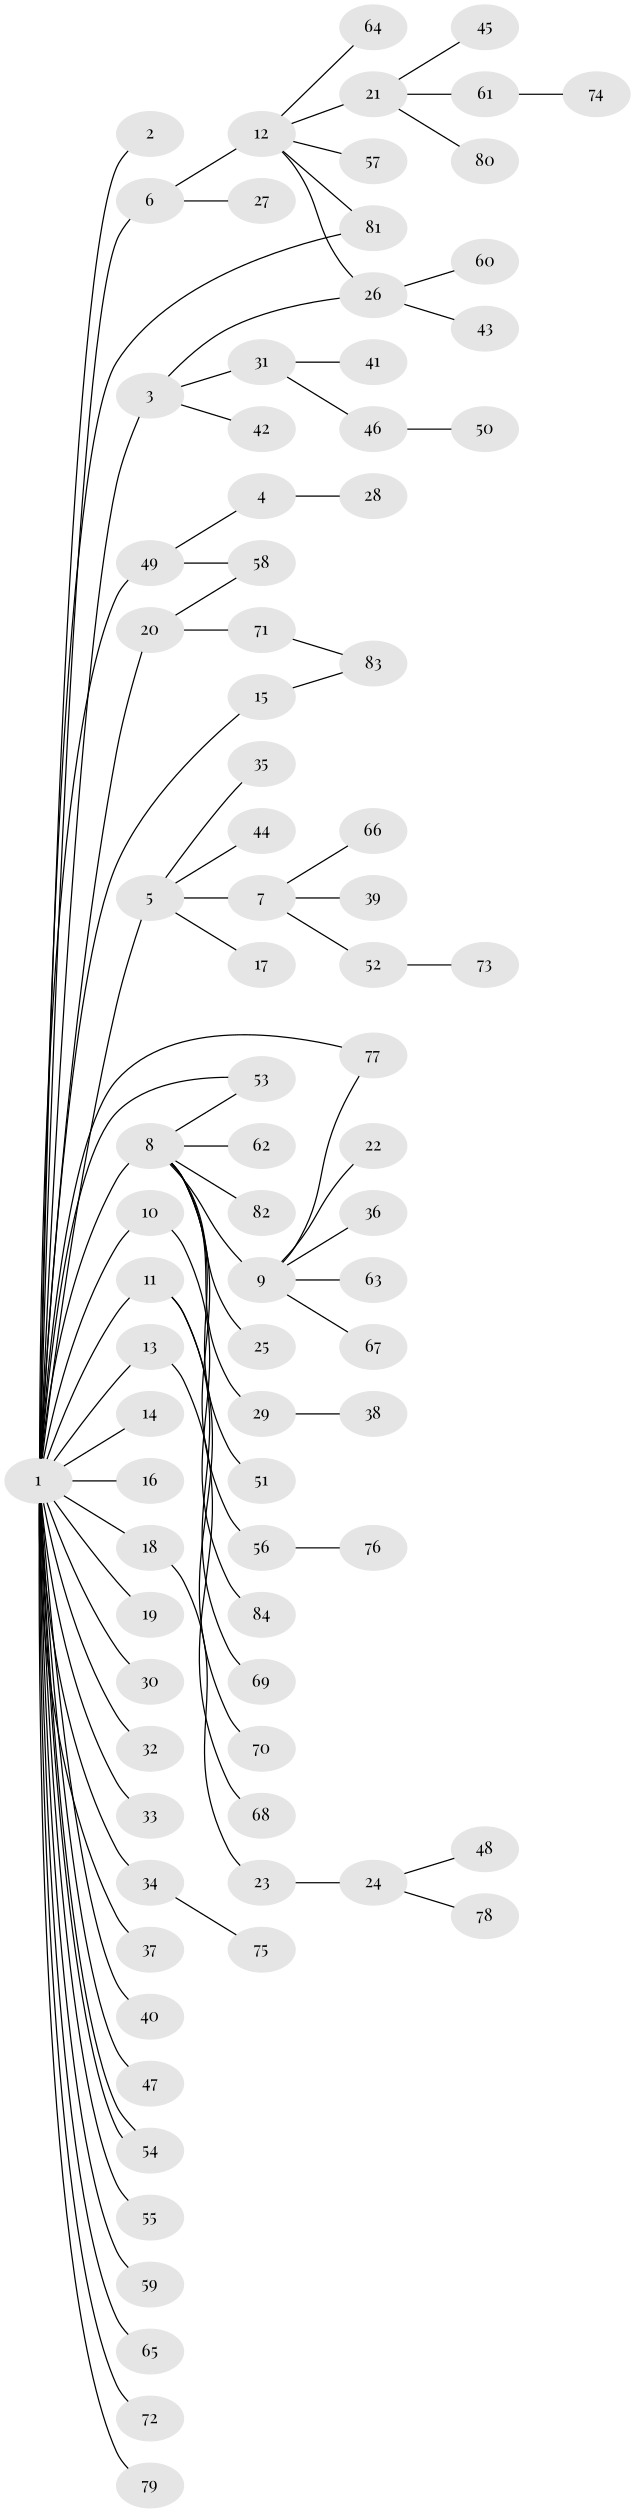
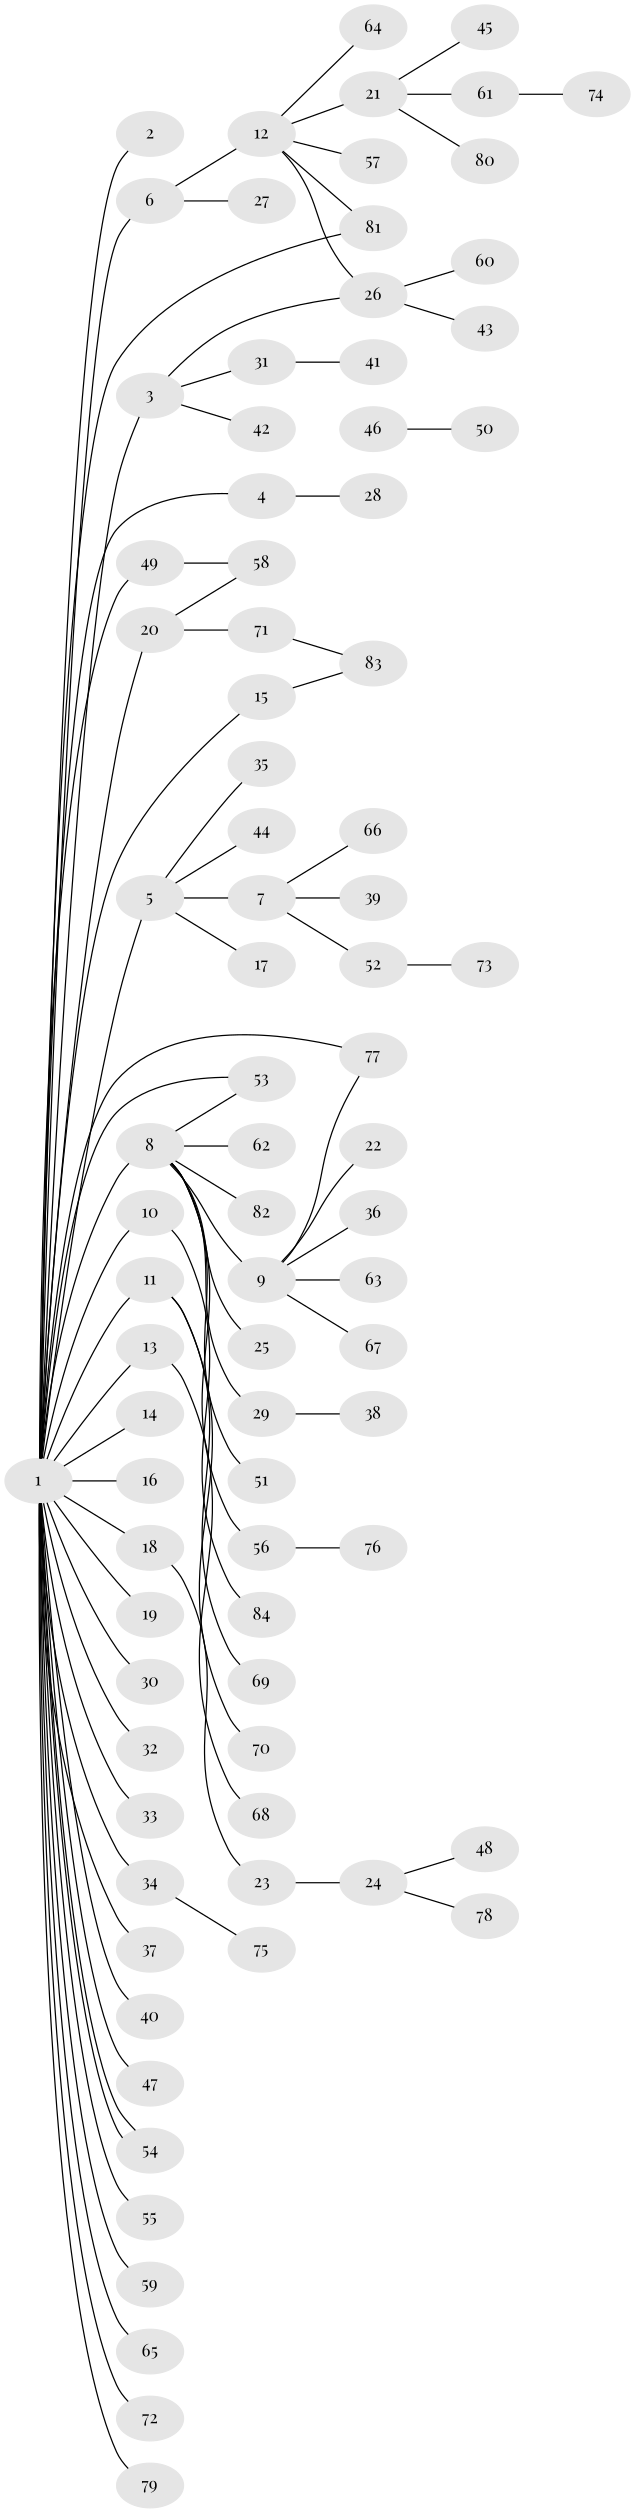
  graph {
    fontname="Playfair Display"
    rankdir=LR
    node [color=gray90 fontname="Playfair Display" style=filled]
    edge [fontname="Playfair Display"]
    1
    2
    3
    4
    5
    6
    8
    10
    11
    13
    14
    15
    16
    18
    19
    20
    30
    32
    33
    34
    37
    40
    47
    49
    53
    54
    55
    59
    65
    72
    77
    79
    81
    26
    31
    42
    28
    7
    17
    35
    44
    12
    27
    9
    25
    29
    51
    56
    62
    82
    84
    69
    70
    68
    83
    23
    71
    58
    75
    43
    60
    41
    46
    39
    52
    66
    21
    57
    64
    73
    22
    36
    63
    67
    38
    76
    45
    61
    80
    24
    74
    48
    78
    50
    1 -- 2
    1 -- 3
-   49 -- 4
+   1 -- 4
    1 -- 5
    1 -- 6
    1 -- 8
    1 -- 10
    1 -- 11
    1 -- 13
    1 -- 14
    1 -- 15
    1 -- 16
    1 -- 18
    1 -- 19
    1 -- 20
    1 -- 30
    1 -- 32
    1 -- 33
    1 -- 34
    1 -- 37
    1 -- 40
    1 -- 47
    1 -- 49
    1 -- 53
    1 -- 54
    1 -- 54
    1 -- 55
    1 -- 59
    1 -- 65
    1 -- 72
    1 -- 77
    1 -- 79
    1 -- 81
    3 -- 26
    3 -- 31
    3 -- 42
    4 -- 28
    5 -- 7
    5 -- 17
    5 -- 35
    5 -- 44
    6 -- 12
    6 -- 27
    8 -- 53
    8 -- 9
    8 -- 25
    8 -- 29
    8 -- 51
    8 -- 56
    8 -- 62
    8 -- 82
    10 -- 84
    11 -- 69
    11 -- 70
    13 -- 68
    15 -- 83
    18 -- 23
    20 -- 71
    20 -- 58
    34 -- 75
    49 -- 58
    26 -- 43
    26 -- 60
    31 -- 41
-   31 -- 46
    7 -- 39
    7 -- 52
    7 -- 66
    12 -- 81
    12 -- 26
    12 -- 21
    12 -- 57
    12 -- 64
    9 -- 77
    9 -- 22
    9 -- 36
    9 -- 63
    9 -- 67
    29 -- 38
    56 -- 76
    23 -- 24
    71 -- 83
    46 -- 50
    52 -- 73
    21 -- 45
    21 -- 61
    21 -- 80
    61 -- 74
    24 -- 48
    24 -- 78
  }
